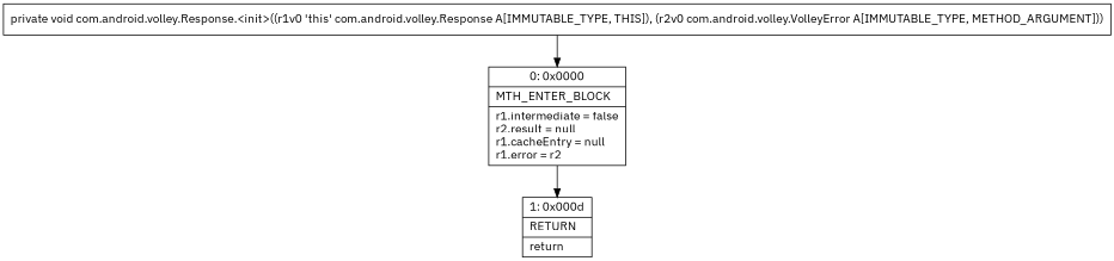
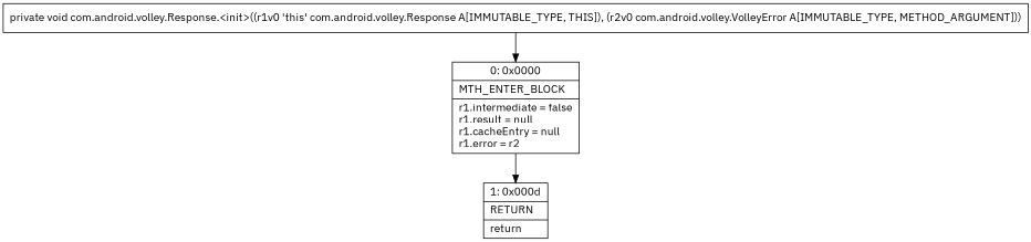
  digraph {
    fontname="IBM Plex Sans"
    node [shape=record fontname="IBM Plex Sans"]
    edge [fontname="IBM Plex Sans"]
-   n1 [label="{0\:\ 0x0000|MTH_ENTER_BLOCK\l|r1.intermediate = false\lr2.result = null\lr1.cacheEntry = null\lr1.error = r2\l}"]
+   n1 [label="{0\:\ 0x0000|MTH_ENTER_BLOCK\l|r1.intermediate = false\lr1.result = null\lr1.cacheEntry = null\lr1.error = r2\l}"]
    n2 [label="{1\:\ 0x000d|RETURN\l|return\l}"]
    n3 [label="{private void com.android.volley.Response.\<init\>((r1v0 'this' com.android.volley.Response A[IMMUTABLE_TYPE, THIS]), (r2v0 com.android.volley.VolleyError A[IMMUTABLE_TYPE, METHOD_ARGUMENT])) }"]
    n1 -> n2
    n3 -> n1
  }
